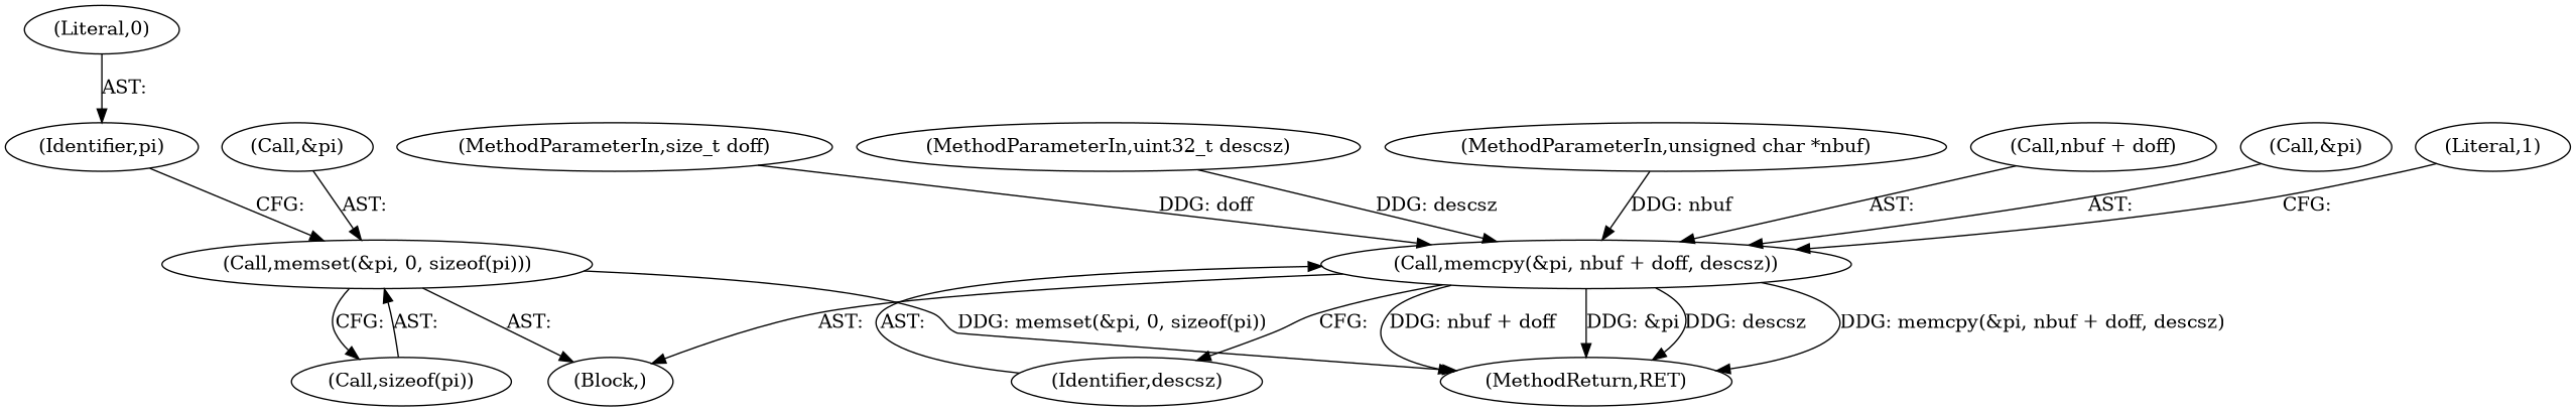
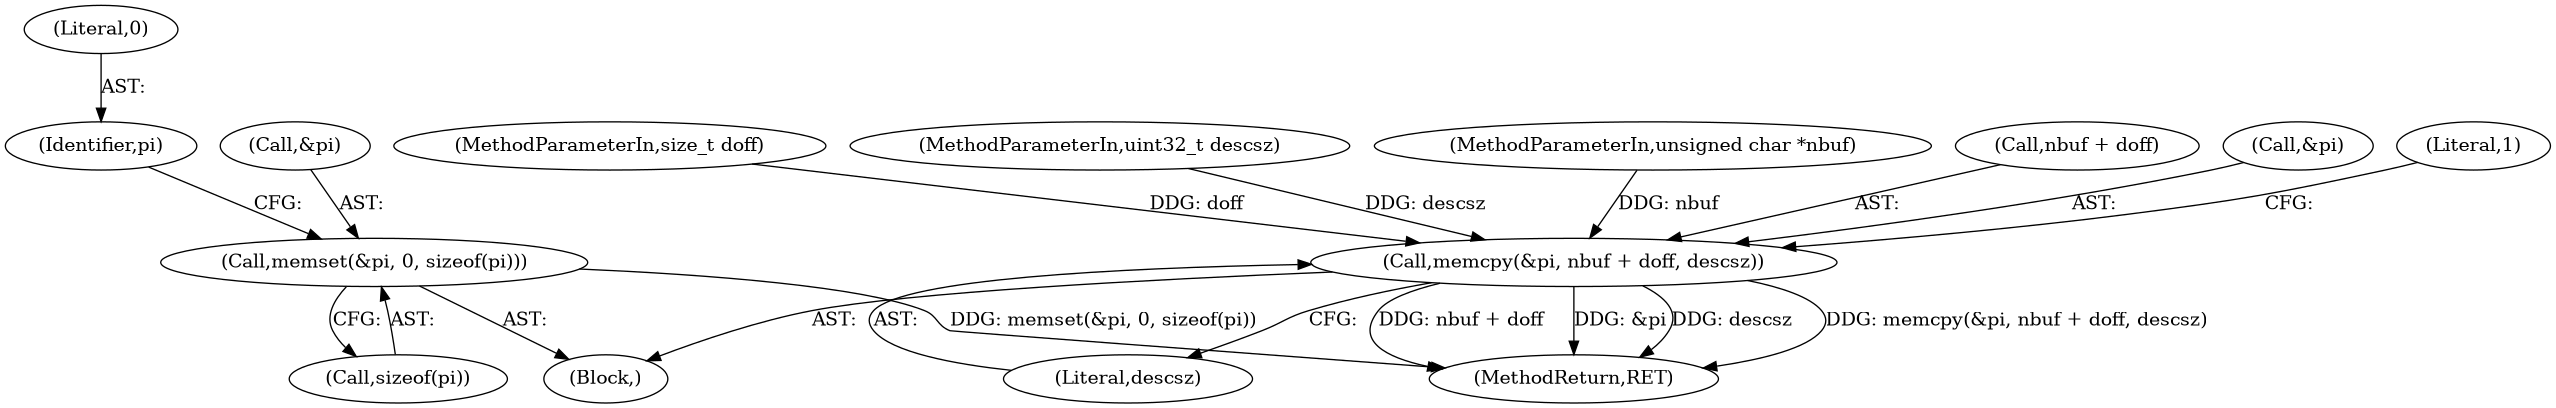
  digraph {
    n1 [label="(Call,memset(&pi, 0, sizeof(pi)))"]
    n2 [label="(Call,sizeof(pi))"]
    n3 [label="(MethodReturn,RET)"]
    n4 [label="(Block,)"]
    n5 [label="(Call,memcpy(&pi, nbuf + doff, descsz))"]
-   n6 [label="(Identifier,descsz)"]
+   n6 [label="(Literal,descsz)"]
    n7 [label="(MethodParameterIn,size_t doff)"]
    n8 [label="(Identifier,pi)"]
    n9 [label="(MethodParameterIn,uint32_t descsz)"]
    n10 [label="(MethodParameterIn,unsigned char *nbuf)"]
    n11 [label="(Literal,0)"]
    n12 [label="(Call,nbuf + doff)"]
    n13 [label="(Call,&pi)"]
    n14 [label="(Call,&pi)"]
    n15 [label="(Literal,1)"]
    n1 -> n2 [label="CFG: "]
    n1 -> n3 [label="DDG: memset(&pi, 0, sizeof(pi))"]
    n1 -> n4 [label="AST: "]
    n2 -> n1 [label="AST: "]
    n5 -> n3 [label="DDG: memcpy(&pi, nbuf + doff, descsz)"]
    n5 -> n3 [label="DDG: nbuf + doff"]
    n5 -> n3 [label="DDG: &pi"]
    n5 -> n3 [label="DDG: descsz"]
    n5 -> n4 [label="AST: "]
    n5 -> n6 [label="CFG: "]
    n6 -> n5 [label="AST: "]
    n7 -> n5 [label="DDG: doff"]
    n8 -> n1 [label="CFG: "]
    n9 -> n5 [label="DDG: descsz"]
    n10 -> n5 [label="DDG: nbuf"]
    n11 -> n8 [label="AST: "]
    n12 -> n5 [label="AST: "]
    n13 -> n1 [label="AST: "]
    n14 -> n5 [label="AST: "]
    n15 -> n5 [label="CFG: "]
  }
